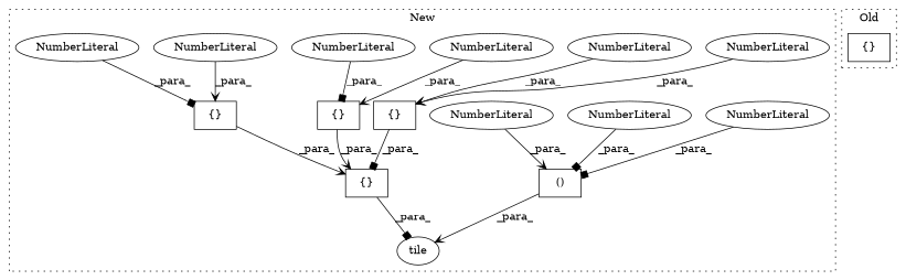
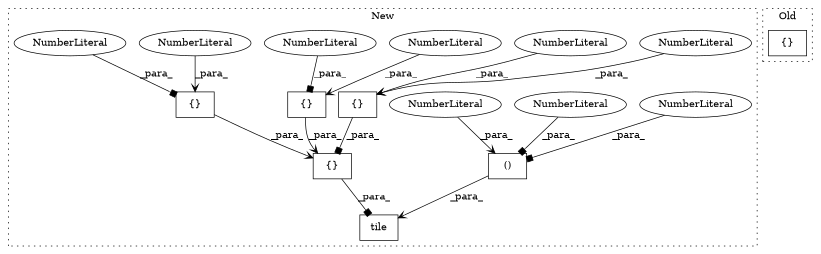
  digraph {
    node [a=34 l="1,1" s=2324 shape=ellipse]
    edge [arrowhead=vee]
-   n1 [a=32 l="5,2" label=tile s="2298,2354"]
+   n1 [a=32 l="5,2" label=tile s="2298,2354" shape=box]
    n2 [a=106 l=30 label="()" shape=box]
    n3 [l=1 label=NumberLiteral s=2353]
    n4 [l=1 label=NumberLiteral s=2339]
    n5 [a=4 label="{}" s="2250,2258" shape=box]
    n6 [l=3 label=NumberLiteral s=2255]
    n7 [a=4 label="{}" s="2260,2270" shape=box]
    n8 [l=2 label=NumberLiteral]
    n9 [l=4 label=NumberLiteral s=2266]
    n10 [a=4 label="{}" s="2240,2248" shape=box]
    n11 [l=3 label=NumberLiteral s=2241]
    n12 [l=4 label=NumberLiteral s=2261]
    n13 [l=3 label=NumberLiteral s=2245]
    n14 [l=3 label=NumberLiteral s=2251]
    n15 [a=4 label="{}" s="2239,2271" shape=box]
    n16 [a=4 label="{}" s="2245,2271" shape=box]
    subgraph cluster_1 {
      label=New
      style=dotted
      n1
      n2
      n3
      n4
      n5
      n6
      n7
      n8
      n9
      n10
      n11
      n12
      n13
      n14
      n15
    }
    subgraph cluster_2 {
      label=Old
      style=dotted
      n16
    }
    n2 -> n1 [label=_para_]
    n3 -> n2 [label=_para_ arrowhead=box]
    n4 -> n2 [label=_para_ arrowhead=box]
    n5 -> n15 [label=_para_]
    n6 -> n5 [label=_para_]
    n7 -> n15 [label=_para_ arrowhead=box]
    n8 -> n2 [label=_para_]
    n9 -> n7 [label=_para_]
    n10 -> n15 [label=_para_]
    n11 -> n10 [label=_para_]
    n12 -> n7 [label=_para_]
    n13 -> n10 [label=_para_ arrowhead=box]
    n14 -> n5 [label=_para_ arrowhead=box]
    n15 -> n1 [label=_para_ arrowhead=box]
  }
